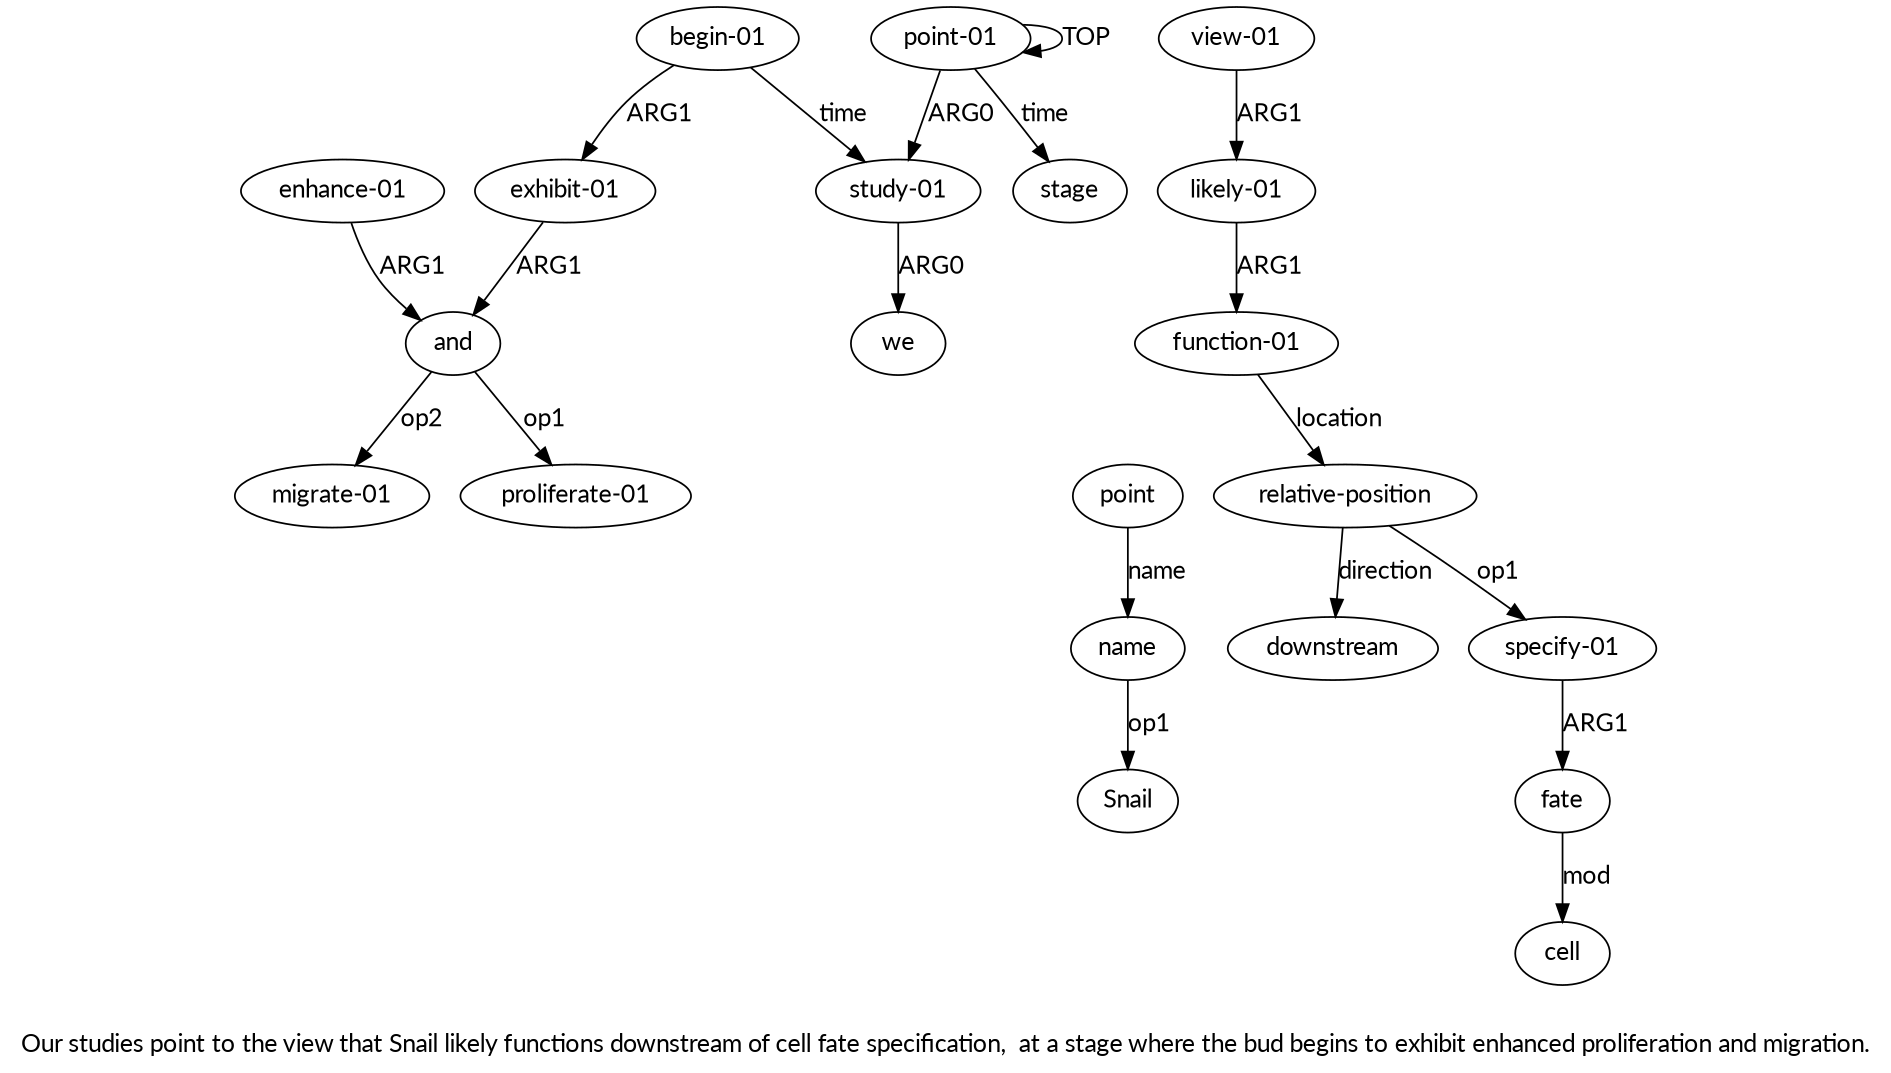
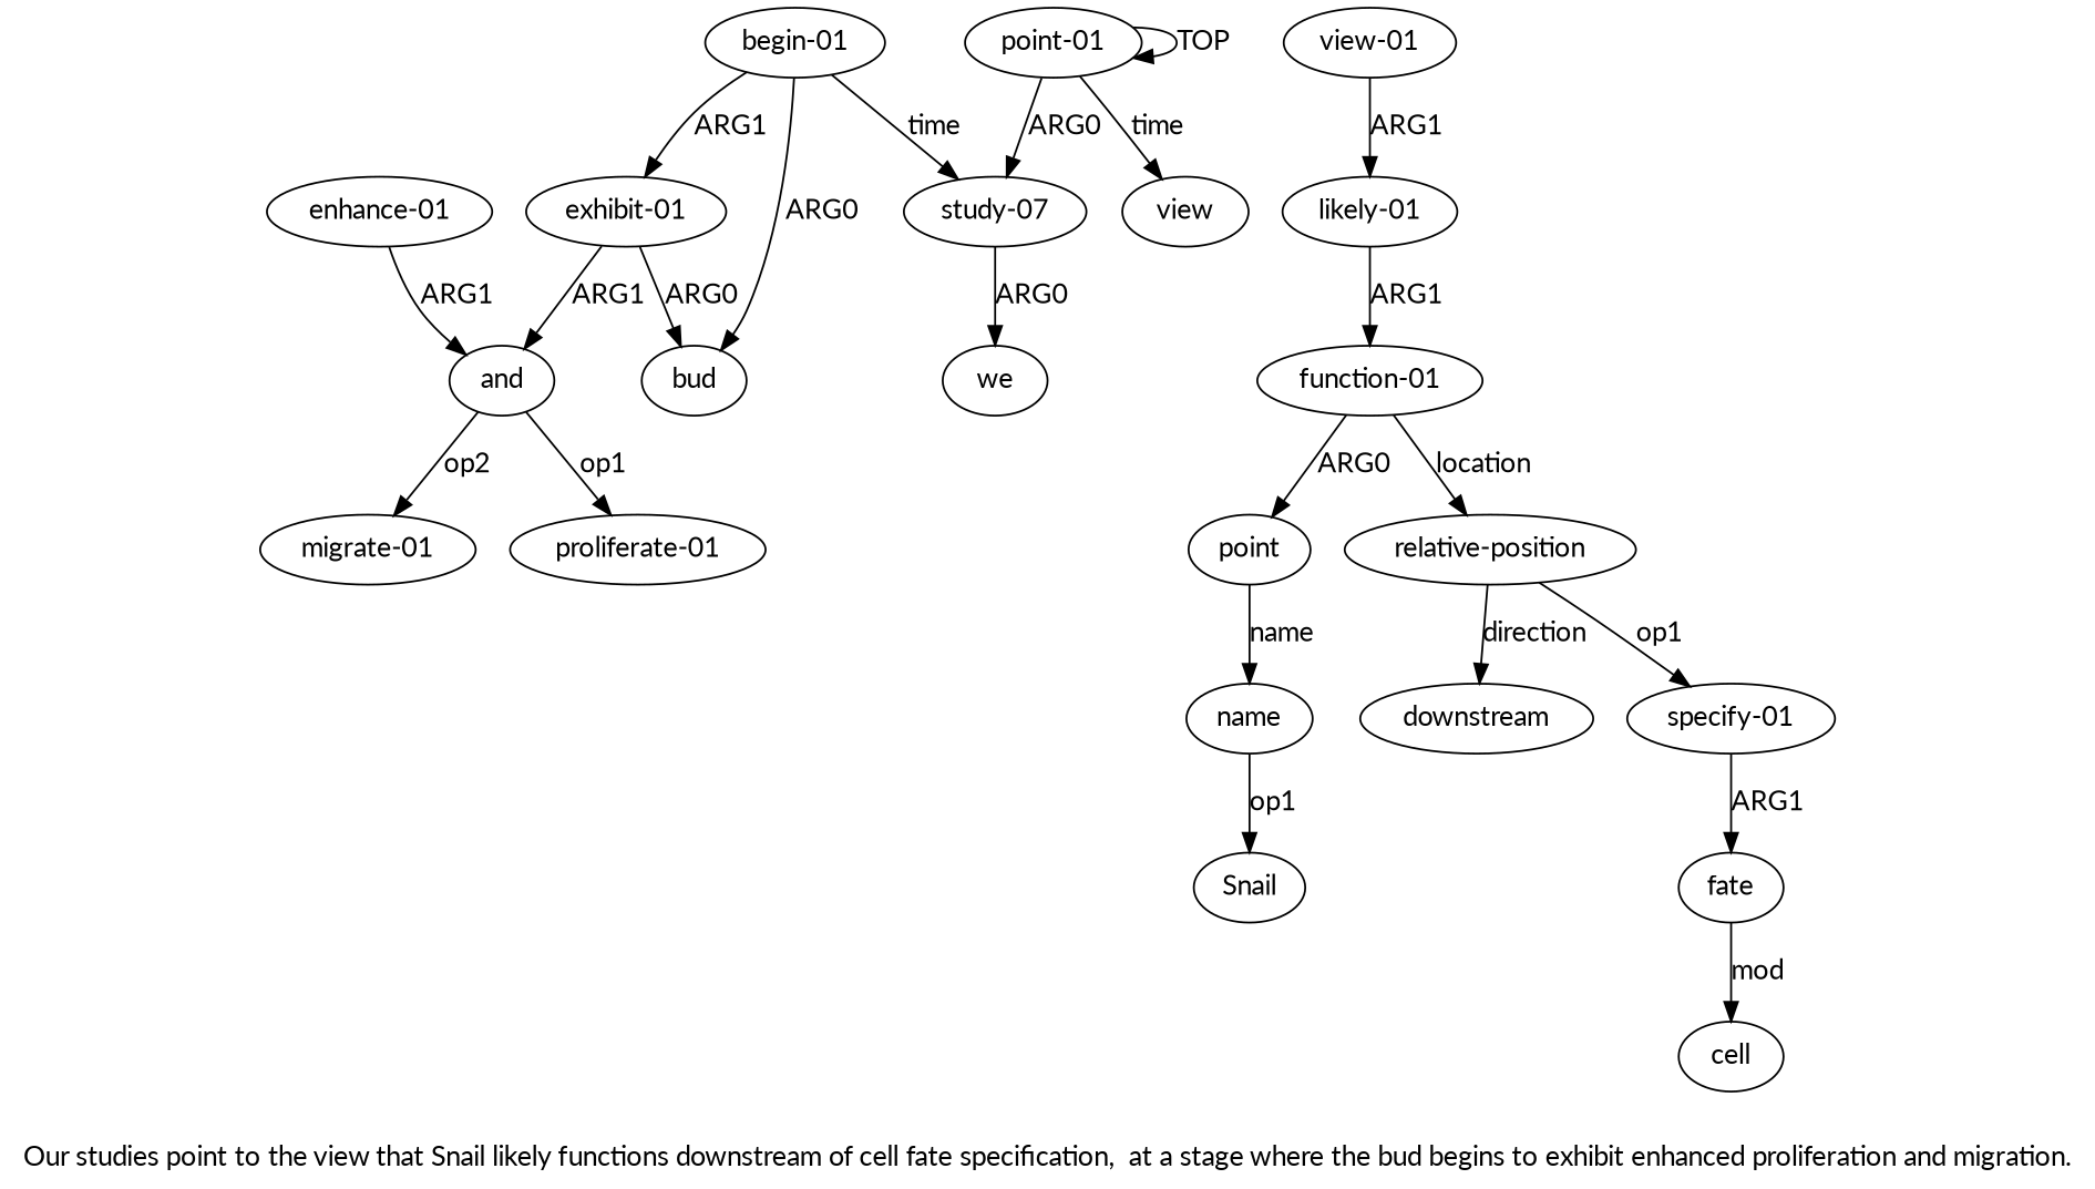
  digraph {
    fontname=Lato
    label="Our studies point to the view that Snail likely functions downstream of cell fate specification,  at a stage where the bud begins to exhibit enhanced proliferation and migration."
    node [color=black fontname=Lato]
    edge [color=black fontname=Lato gold_label=ARG1 test_label=ARG1]
    n1 [gold_ind=20 gold_label="enhance-01" label="enhance-01" test_ind=20 test_label="enhance-01"]
    n2 [gold_ind=17 gold_label=and label=and test_ind=17 test_label=and]
    n3 [gold_ind=19 gold_label="migrate-01" label="migrate-01" test_ind=19 test_label="migrate-01"]
    n4 [gold_ind=18 gold_label="proliferate-01" label="proliferate-01" test_ind=18 test_label="proliferate-01"]
+   n5 [gold_ind=15 gold_label=bud label=bud test_ind=15 test_label=bud]
    n6 [gold_ind=14 gold_label="begin-01" label="begin-01" test_ind=14 test_label="begin-01"]
    n7 [gold_ind=16 gold_label="exhibit-01" label="exhibit-01" test_ind=16 test_label="exhibit-01"]
-   n8 [gold_ind=1 gold_label="study-01" label="study-01" test_ind=1 test_label="study-01"]
-   n9 [gold_ind=13 gold_label=stage label=stage test_ind=13 test_label=stage]
+   n8 [gold_ind=1 gold_label="study-01" label="study-07" test_ind=1 test_label="study-01"]
+   n9 [gold_ind=13 gold_label=stage label=view test_ind=13 test_label=stage]
    n10 [gold_ind=11 gold_label=cell label=cell test_ind=11 test_label=cell]
    n11 [gold_ind=10 gold_label=fate label=fate test_ind=10 test_label=fate]
    n12 [gold_ind=12 gold_label=downstream label=downstream test_ind=12 test_label=downstream]
    n13 [gold_ind=2 gold_label=we label=we test_ind=2 test_label=we]
    n14 [gold_ind=0 gold_label="point-01" label="point-01" test_ind=0 test_label="point-01"]
    n15 [gold_ind=3 gold_label="view-01" label="view-01" test_ind=3 test_label="view-01"]
    n16 [gold_ind=4 gold_label="likely-01" label="likely-01" test_ind=4 test_label="likely-01"]
    n17 [gold_ind=5 gold_label="function-01" label="function-01" test_ind=5 test_label="function-01"]
    n18 [gold_ind=6 gold_label=gene label=point test_ind=6 test_label=gene]
    n19 [gold_ind=8 gold_label="relative-position" label="relative-position" test_ind=8 test_label="relative-position"]
    n20 [gold_ind=7 gold_label=name label=name test_ind=7 test_label=name]
    n21 [gold_ind=9 gold_label="specify-01" label="specify-01" test_ind=9 test_label="specify-01"]
    n22 [gold_ind=-1 gold_label=Snail label=Snail test_ind=-1 test_label=Snail]
    n1 -> n2 [label=ARG1]
    n2 -> n3 [gold_label=op2 label=op2 test_label=op2]
    n2 -> n4 [gold_label=op1 label=op1 test_label=op1]
+   n6 -> n5 [gold_label=ARG0 label=ARG0 test_label=ARG0]
    n6 -> n7 [label=ARG1]
    n6 -> n8 [gold_label=time label=time test_label=time]
    n7 -> n2 [label=ARG1]
+   n7 -> n5 [gold_label=ARG0 label=ARG0 test_label=ARG0]
    n8 -> n13 [gold_label=ARG0 label=ARG0 test_label=ARG0]
    n11 -> n10 [gold_label=mod label=mod test_label=mod]
    n14 -> n8 [gold_label=ARG0 label=ARG0 test_label=ARG0]
    n14 -> n9 [gold_label=time label=time test_label=time]
    n14 -> n14 [gold_label=TOP label=TOP test_label=TOP]
    n15 -> n16 [label=ARG1]
    n16 -> n17 [label=ARG1]
+   n17 -> n18 [gold_label=ARG0 label=ARG0 test_label=ARG0]
    n17 -> n19 [gold_label=location label=location test_label=location]
    n18 -> n20 [gold_label=name label=name test_label=name]
    n19 -> n12 [gold_label=direction label=direction test_label=direction]
    n19 -> n21 [gold_label=op1 label=op1 test_label=op1]
    n20 -> n22 [gold_label=op1 label=op1 test_label=op1]
    n21 -> n11 [label=ARG1]
  }
